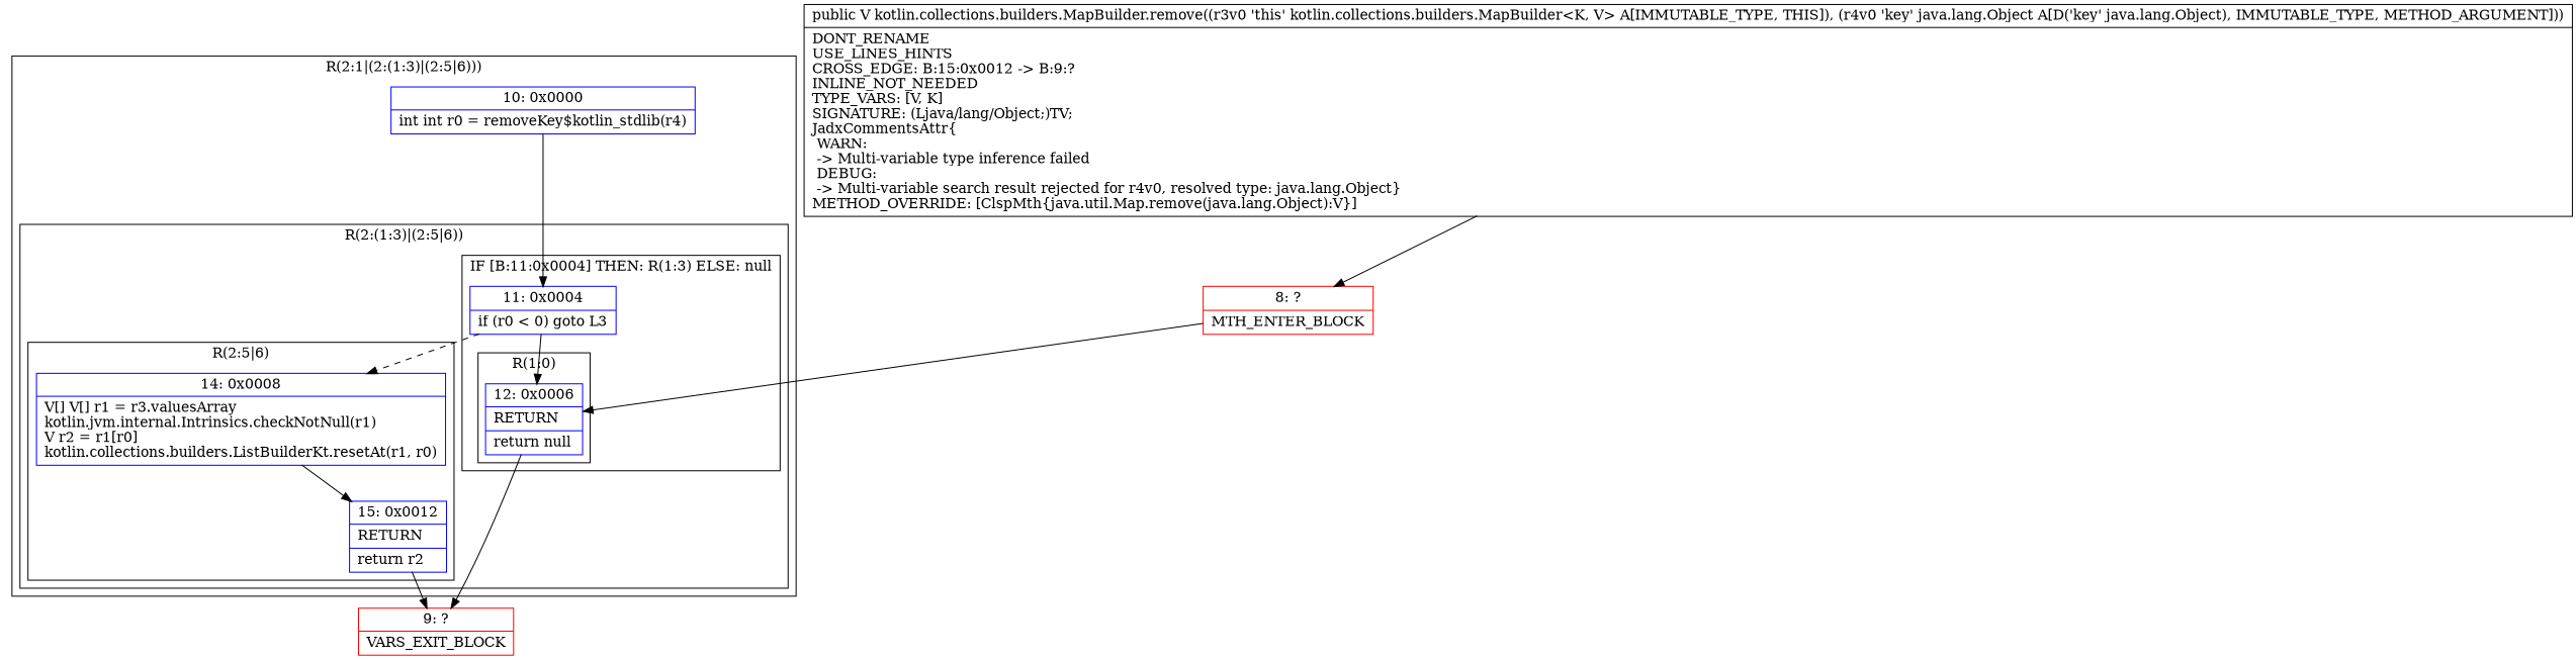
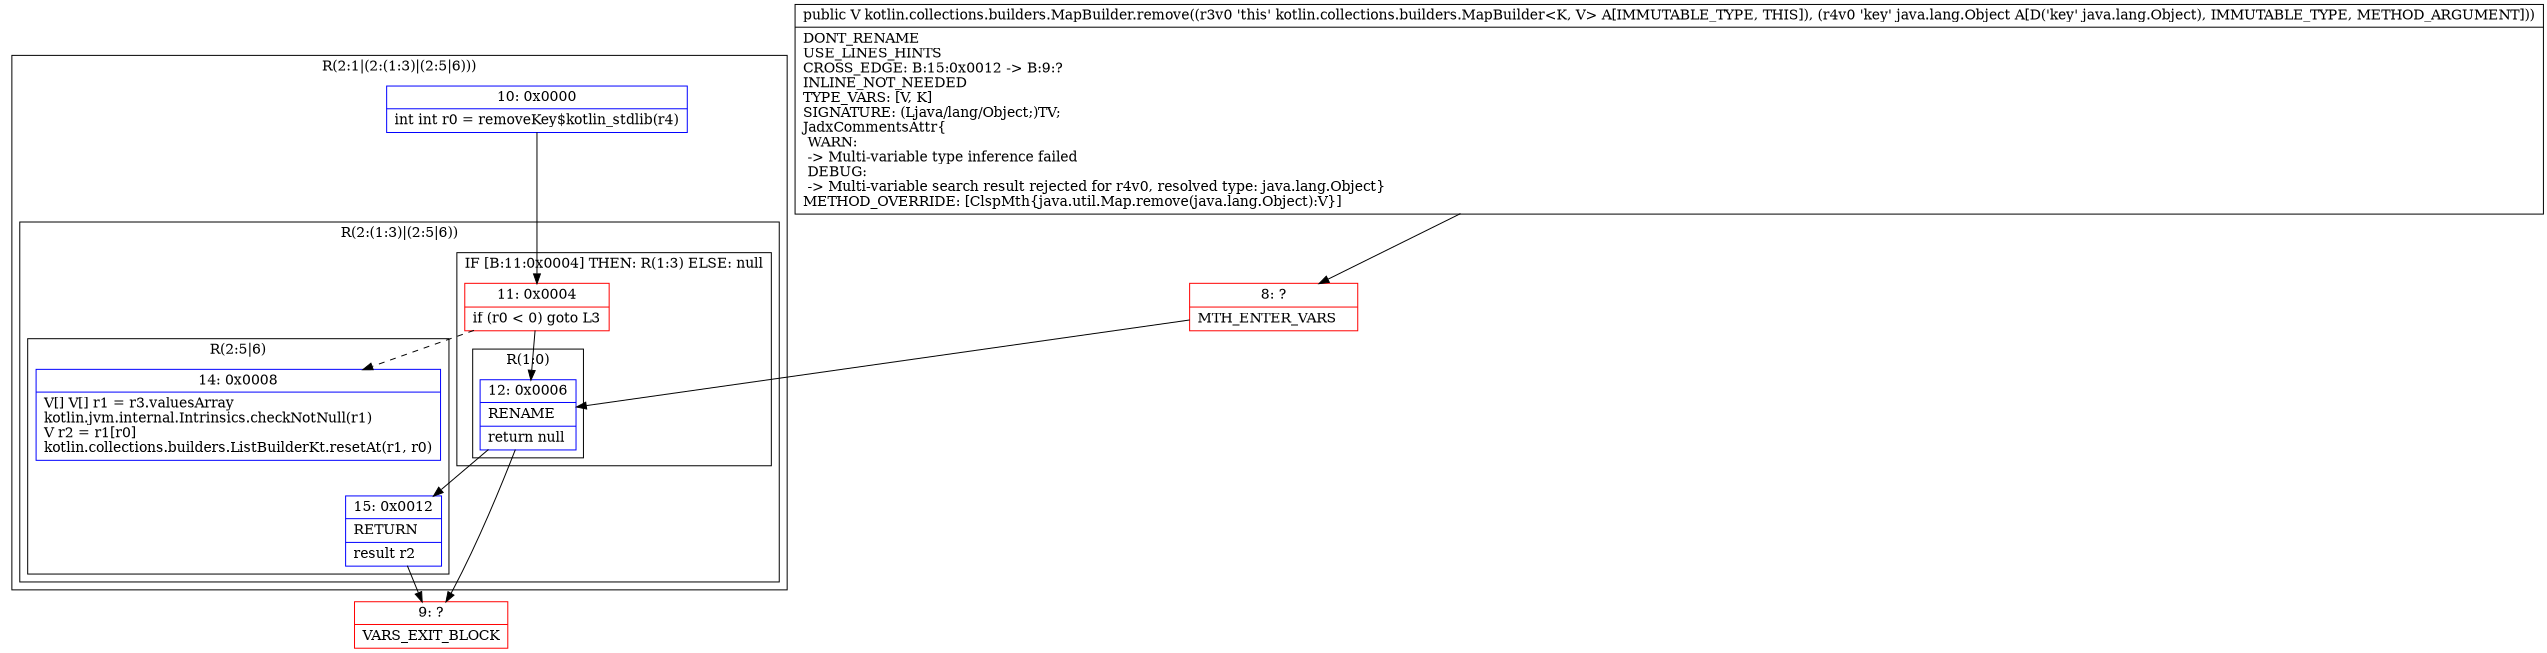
  digraph {
    node [color=blue shape=record]
-   n1 [label="{12\:\ 0x0006|RETURN\l|return null\l}"]
-   n2 [label="{11\:\ 0x0004|if (r0 \< 0) goto L3\l}"]
+   n1 [label="{12\:\ 0x0006|RENAME\l|return null\l}"]
+   n2 [color=red label="{11\:\ 0x0004|if (r0 \< 0) goto L3\l}"]
    n3 [label="{14\:\ 0x0008|V[] V[] r1 = r3.valuesArray\lkotlin.jvm.internal.Intrinsics.checkNotNull(r1)\lV r2 = r1[r0]\lkotlin.collections.builders.ListBuilderKt.resetAt(r1, r0)\l}"]
-   n4 [label="{15\:\ 0x0012|RETURN\l|return r2\l}"]
+   n4 [label="{15\:\ 0x0012|RETURN\l|result r2\l}"]
    n5 [label="{10\:\ 0x0000|int int r0 = removeKey$kotlin_stdlib(r4)\l}"]
    n6 [color=red label="{9\:\ ?|VARS_EXIT_BLOCK\l}"]
-   n7 [color=red label="{8\:\ ?|MTH_ENTER_BLOCK\l}"]
+   n7 [color=red label="{8\:\ ?|MTH_ENTER_VARS\l}"]
    n8 [label="{public V kotlin.collections.builders.MapBuilder.remove((r3v0 'this' kotlin.collections.builders.MapBuilder\<K, V\> A[IMMUTABLE_TYPE, THIS]), (r4v0 'key' java.lang.Object A[D('key' java.lang.Object), IMMUTABLE_TYPE, METHOD_ARGUMENT]))  | DONT_RENAME\lUSE_LINES_HINTS\lCROSS_EDGE: B:15:0x0012 \-\> B:9:?\lINLINE_NOT_NEEDED\lTYPE_VARS: [V, K]\lSIGNATURE: (Ljava\/lang\/Object;)TV;\lJadxCommentsAttr\{\l WARN: \l \-\> Multi\-variable type inference failed\l DEBUG: \l \-\> Multi\-variable search result rejected for r4v0, resolved type: java.lang.Object\}\lMETHOD_OVERRIDE: [ClspMth\{java.util.Map.remove(java.lang.Object):V\}]\l}" color=""]
    subgraph cluster_1 {
      label="R(2:1|(2:(1:3)|(2:5|6)))"
      n5
      subgraph cluster_2 {
        label="R(2:(1:3)|(2:5|6))"
        subgraph cluster_3 {
          label="IF [B:11:0x0004] THEN: R(1:3) ELSE: null"
          n2
          subgraph cluster_4 {
            label="R(1:0)"
            n1
          }
        }
        subgraph cluster_5 {
          label="R(2:5|6)"
          n3
          n4
        }
      }
    }
    n1 -> n6
    n2 -> n1
    n2 -> n3 [style=dashed]
-   n3 -> n4
+   n1 -> n4
    n4 -> n6
    n5 -> n2
    n7 -> n1
    n8 -> n7
  }
